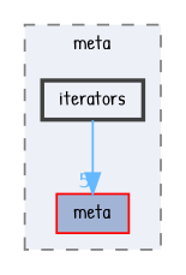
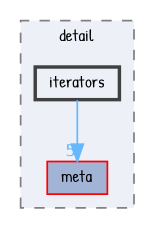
  digraph {
    compound=true
    fontname="Patrick Hand"
    node [fontname="Patrick Hand" fontsize=10 shape=box]
    n1 [color=red fillcolor="#a2b4d6" height=0.2 label=meta style=filled width=0.4]
    n2 [color=grey25 fillcolor="#edf0f7" height=0.2 label=iterators style="filled,bold" width=0.4]
    subgraph cluster_1 {
      bgcolor="#edf0f7"
      fontsize=10
-     label=meta
+     label=detail
      pencolor=grey50
      style="filled,dashed"
      n1
      n2
    }
    n2 -> n1 [color=steelblue1 fontcolor=steelblue1 fontname="Patrick Hand" fontsize=10 headlabel=5 labeldistance=1.5 labelfontname=Helvetica labelfontsize=10]
  }
